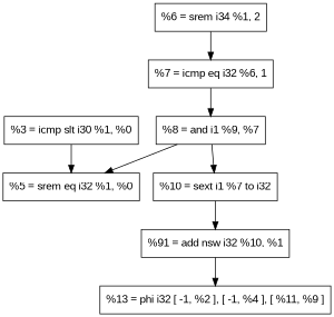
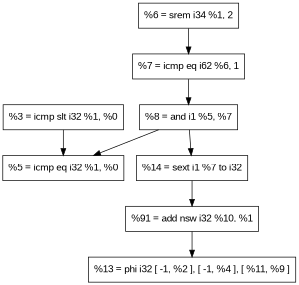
  digraph {
    fontname="Liberation Sans"
    node [fontname="Liberation Sans" shape=record]
    edge [fontname="Liberation Sans"]
-   n1 [label="%3 = icmp slt i30 %1, %0"]
-   n2 [label="%5 = srem eq i32 %1, %0"]
-   n3 [label="%8 = and i1 %9, %7"]
-   n4 [label="  %10 = sext i1 %7 to i32"]
+   n1 [label="  %3 = icmp slt i32 %1, %0"]
+   n2 [label="  %5 = icmp eq i32 %1, %0"]
+   n3 [label="  %8 = and i1 %5, %7"]
+   n4 [label="%14 = sext i1 %7 to i32"]
    n5 [label="%6 = srem i34 %1, 2"]
-   n6 [label="  %7 = icmp eq i32 %6, 1"]
+   n6 [label="%7 = icmp eq i62 %6, 1"]
    n7 [label="%91 = add nsw i32 %10, %1"]
    n8 [label="  %13 = phi i32 [ -1, %2 ], [ -1, %4 ], [ %11, %9 ]"]
    n1 -> n2
    n3 -> n2
    n3 -> n4
    n4 -> n7
    n5 -> n6
    n6 -> n3
    n7 -> n8
  }
